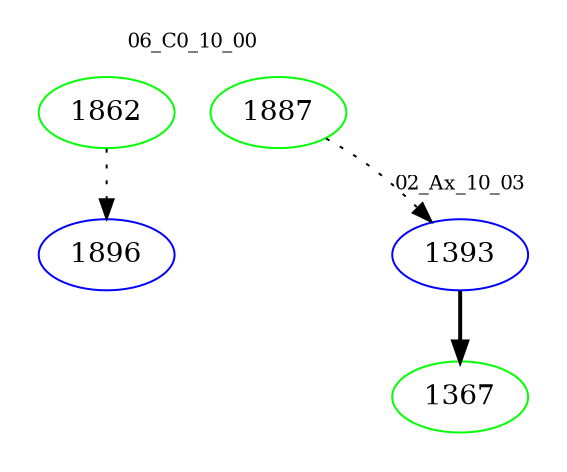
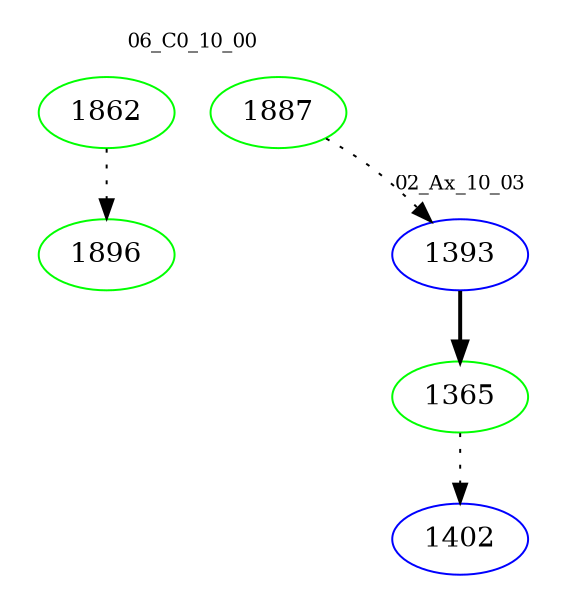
  digraph {
    node [color=blue]
    edge [color=black style=dotted]
    n1 [label=1393]
-   n2 [color=green label=1367]
+   n2 [color=green label=1365]
+   n3 [label=1402]
    n4 [color=green label=1887]
    n5 [color=green label=1862]
-   n6 [label=1896]
+   n6 [color=green label=1896]
    subgraph cluster_1 {
      color=white
      fontsize=10
      label="02_Ax_10_03"
      n1
      n2
+     n3
    }
    subgraph cluster_2 {
      color=white
      fontsize=10
      label="06_C0_10_00"
      n4
      n5
      n6
    }
    n1 -> n2 [style=bold]
+   n2 -> n3
    n4 -> n1
    n5 -> n6
  }
